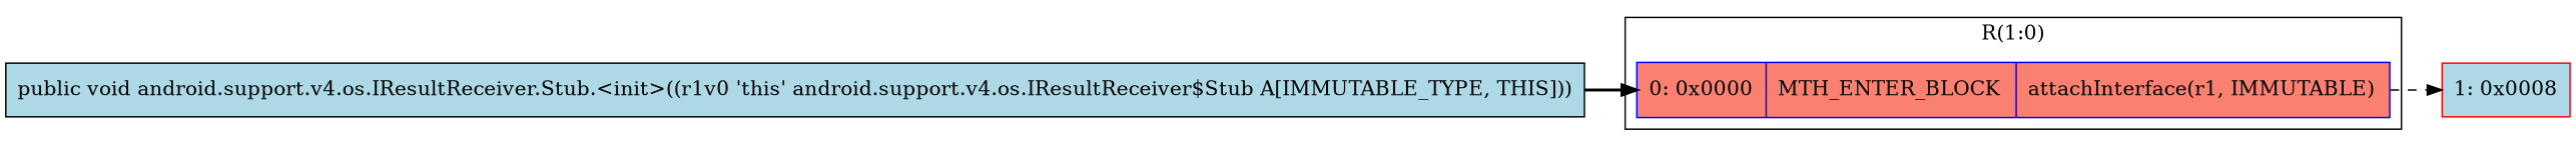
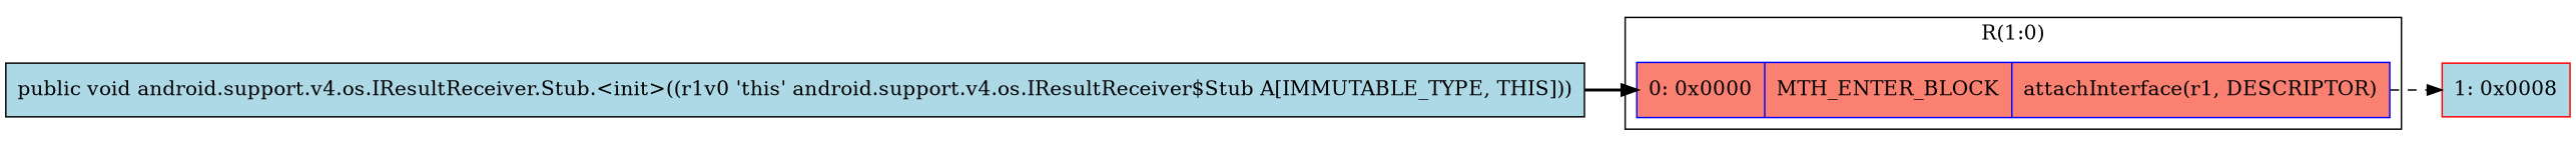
  digraph {
    rankdir=LR
    node [shape=record style=filled fillcolor=lightblue]
    edge [arrowhead=normal]
-   n1 [color=blue label="{0\:\ 0x0000|MTH_ENTER_BLOCK\l|attachInterface(r1, IMMUTABLE)\l}" fillcolor=salmon]
+   n1 [color=blue label="{0\:\ 0x0000|MTH_ENTER_BLOCK\l|attachInterface(r1, DESCRIPTOR)\l}" fillcolor=salmon]
    n2 [color=red label="{1\:\ 0x0008}"]
    n3 [label="{public void android.support.v4.os.IResultReceiver.Stub.\<init\>((r1v0 'this' android.support.v4.os.IResultReceiver$Stub A[IMMUTABLE_TYPE, THIS])) }"]
    subgraph cluster_1 {
      label="R(1:0)"
      n1
    }
    n1 -> n2 [style=dashed]
    n3 -> n1 [style=bold]
  }
